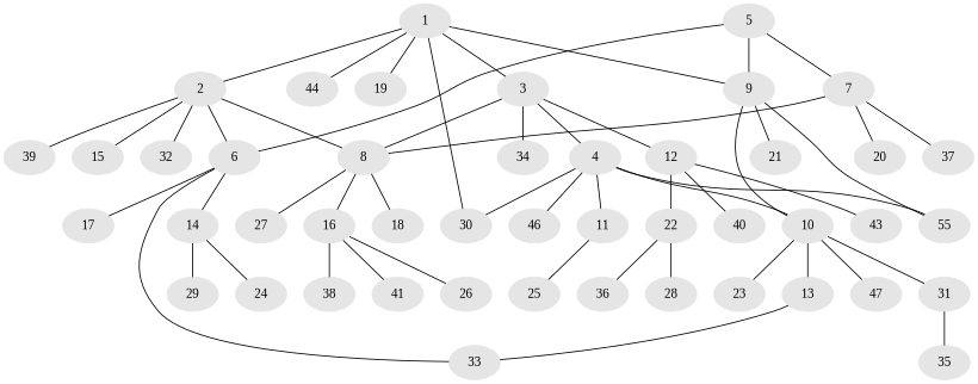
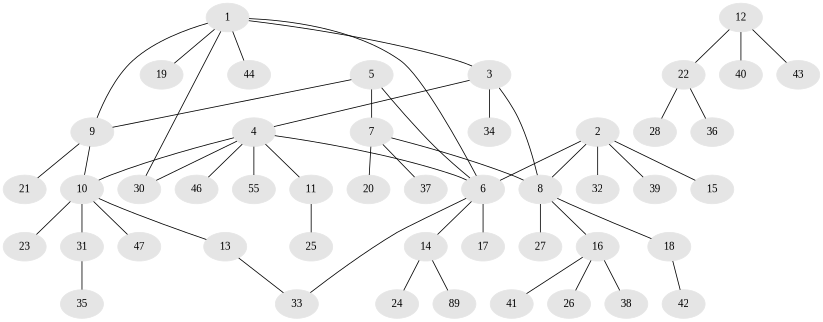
  graph {
    fontname="Liberation Serif"
    node [color=gray90 fontname="Liberation Serif" style=filled]
    edge [fontname="Liberation Serif"]
    1
    2
    3
    9
    19
    30
    44
    6
    8
    15
    32
    39
    4
    12
    34
    10
    n17 [label=55]
    21
    14
    17
    33
    16
    18
    27
    11
    46
    22
    40
    43
    13
    23
    31
    47
    25
    5
    7
    20
    37
    24
-   29
+   29 [label=89]
    26
    38
    41
+   42
    35
    28
    36
-   1 -- 2
+   1 -- 6
    1 -- 3
    1 -- 9
    1 -- 19
    1 -- 30
    1 -- 44
    2 -- 6
    2 -- 8
    2 -- 15
    2 -- 32
    2 -- 39
    3 -- 8
    3 -- 4
-   3 -- 12
    3 -- 34
    9 -- 10
-   9 -- n17
    9 -- 21
    6 -- 14
    6 -- 17
    6 -- 33
    8 -- 16
    8 -- 18
    8 -- 27
    4 -- 30
+   4 -- 6
    4 -- 10
    4 -- n17
    4 -- 11
    4 -- 46
    12 -- 22
    12 -- 40
    12 -- 43
    10 -- 13
    10 -- 23
    10 -- 31
    10 -- 47
    14 -- 24
    14 -- 29
    16 -- 26
    16 -- 38
    16 -- 41
+   18 -- 42
    11 -- 25
    22 -- 28
    22 -- 36
    13 -- 33
    31 -- 35
    5 -- 9
    5 -- 6
    5 -- 7
    7 -- 8
    7 -- 20
    7 -- 37
  }
